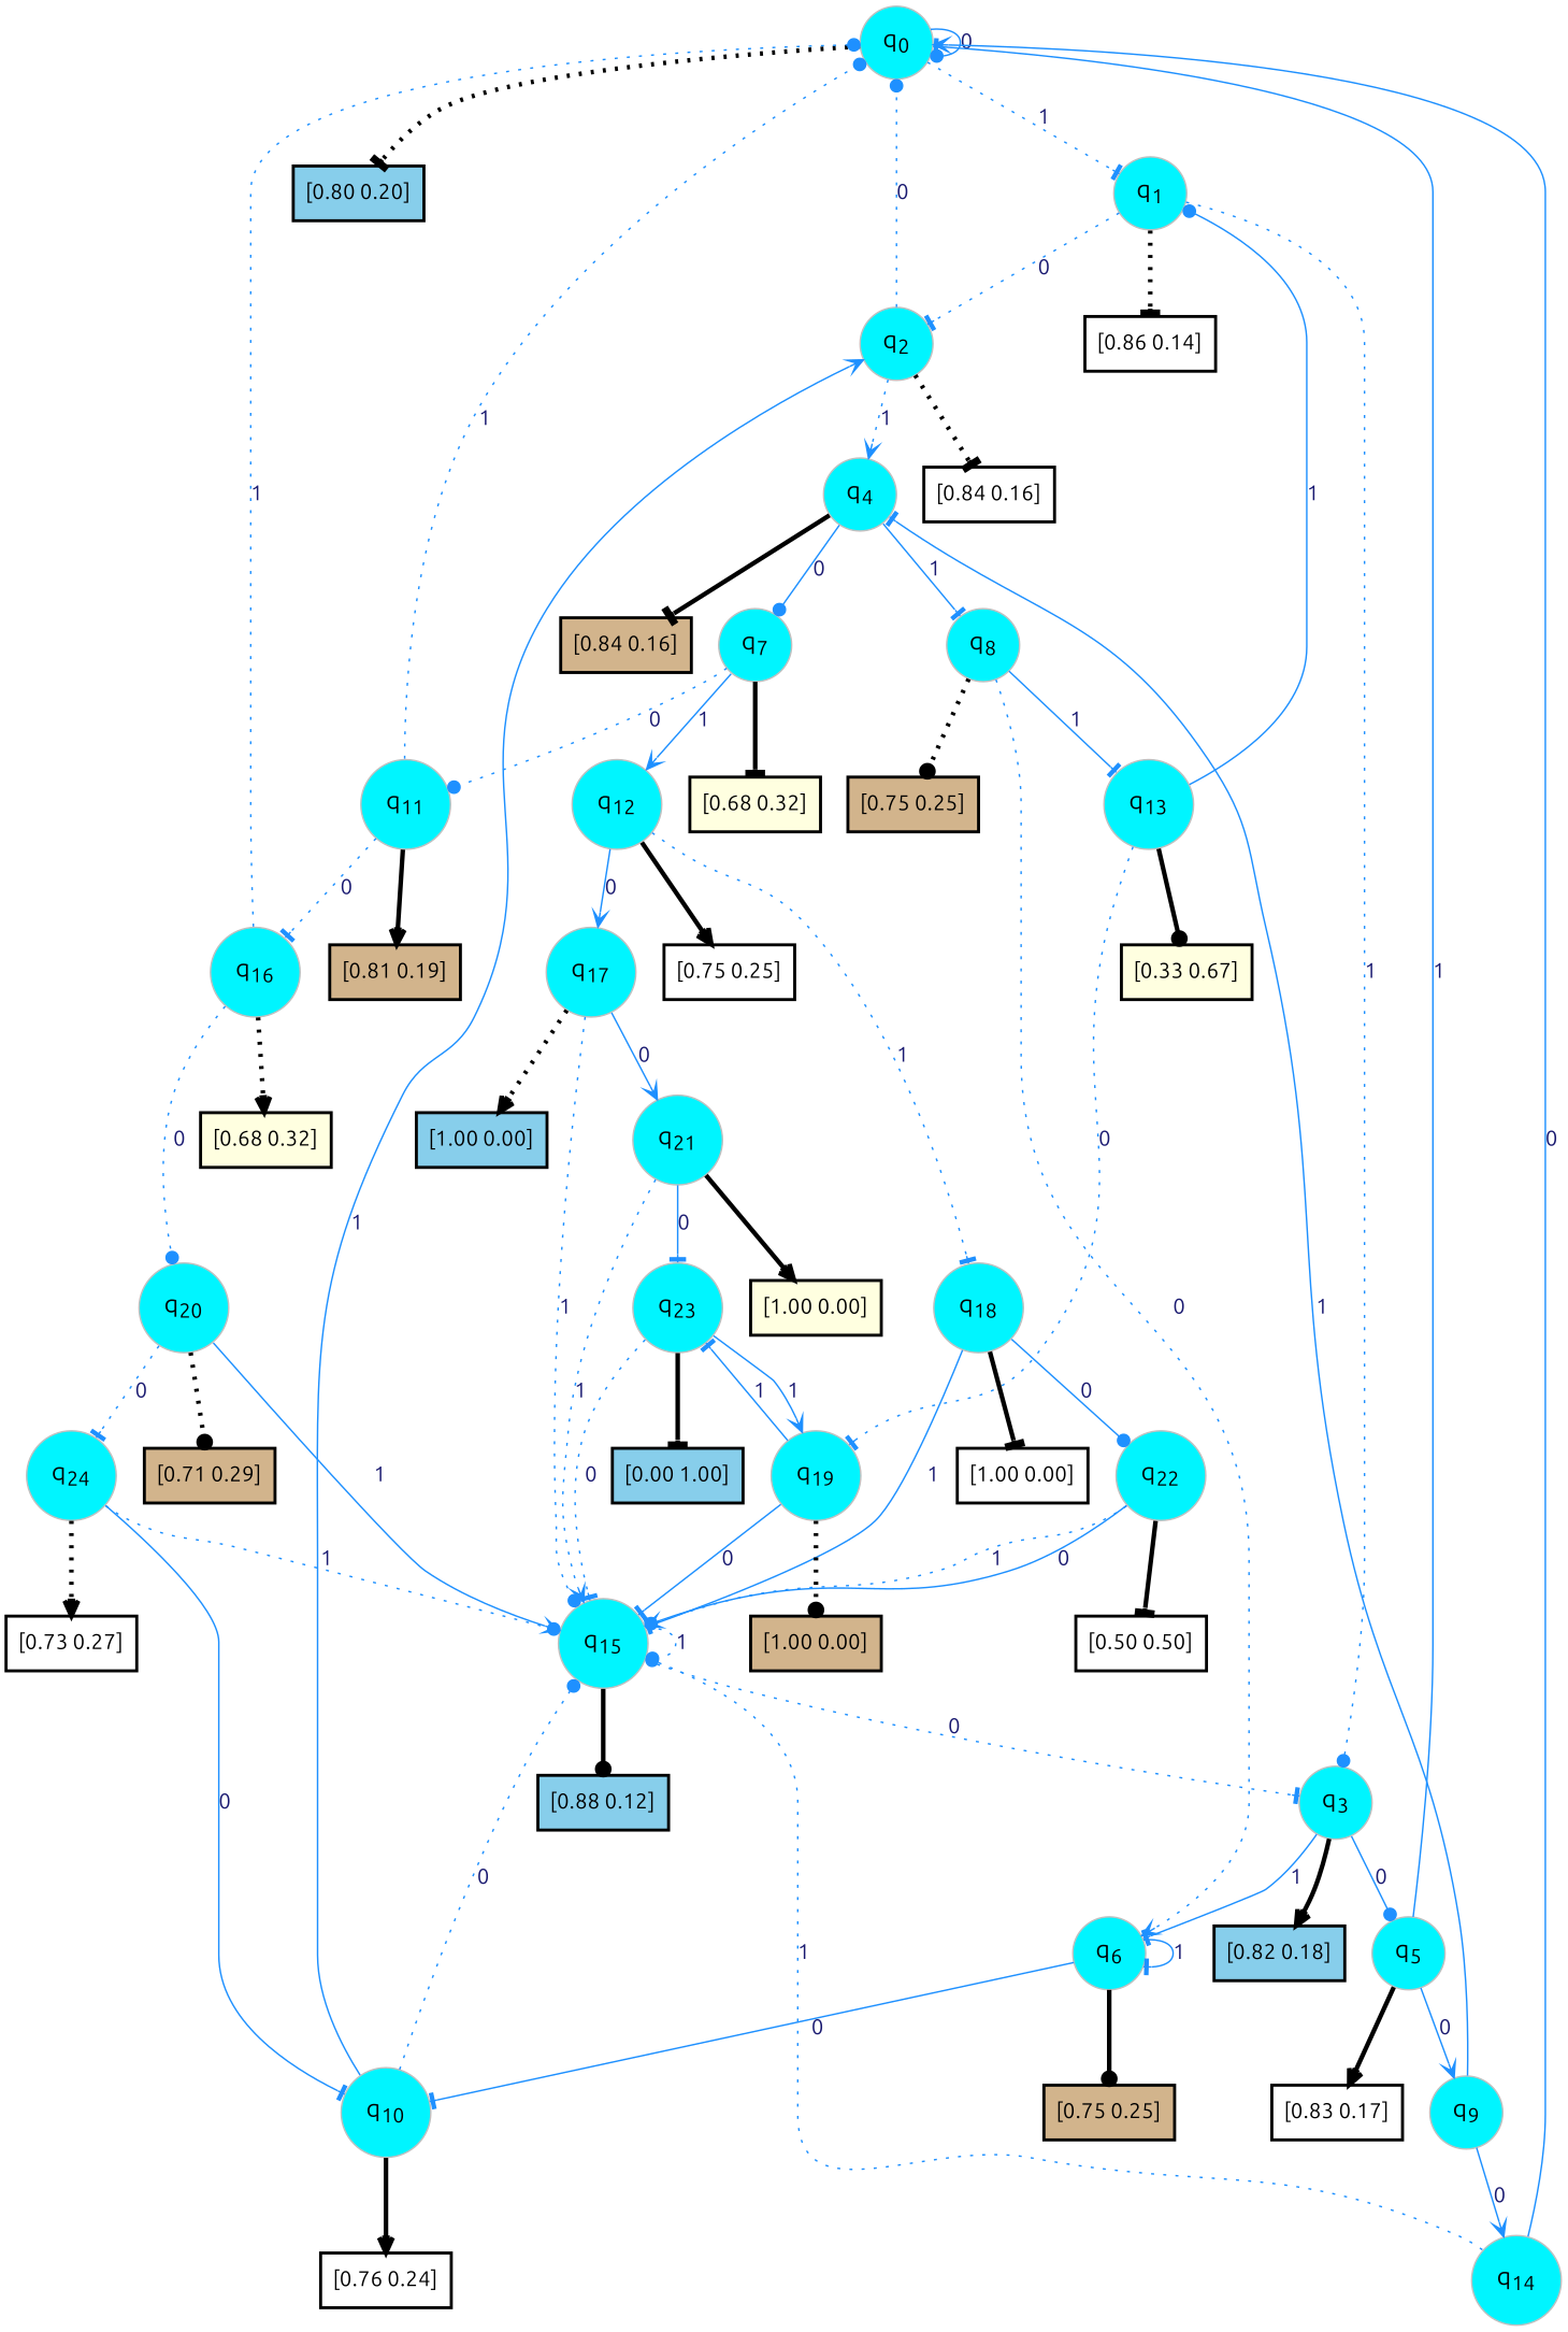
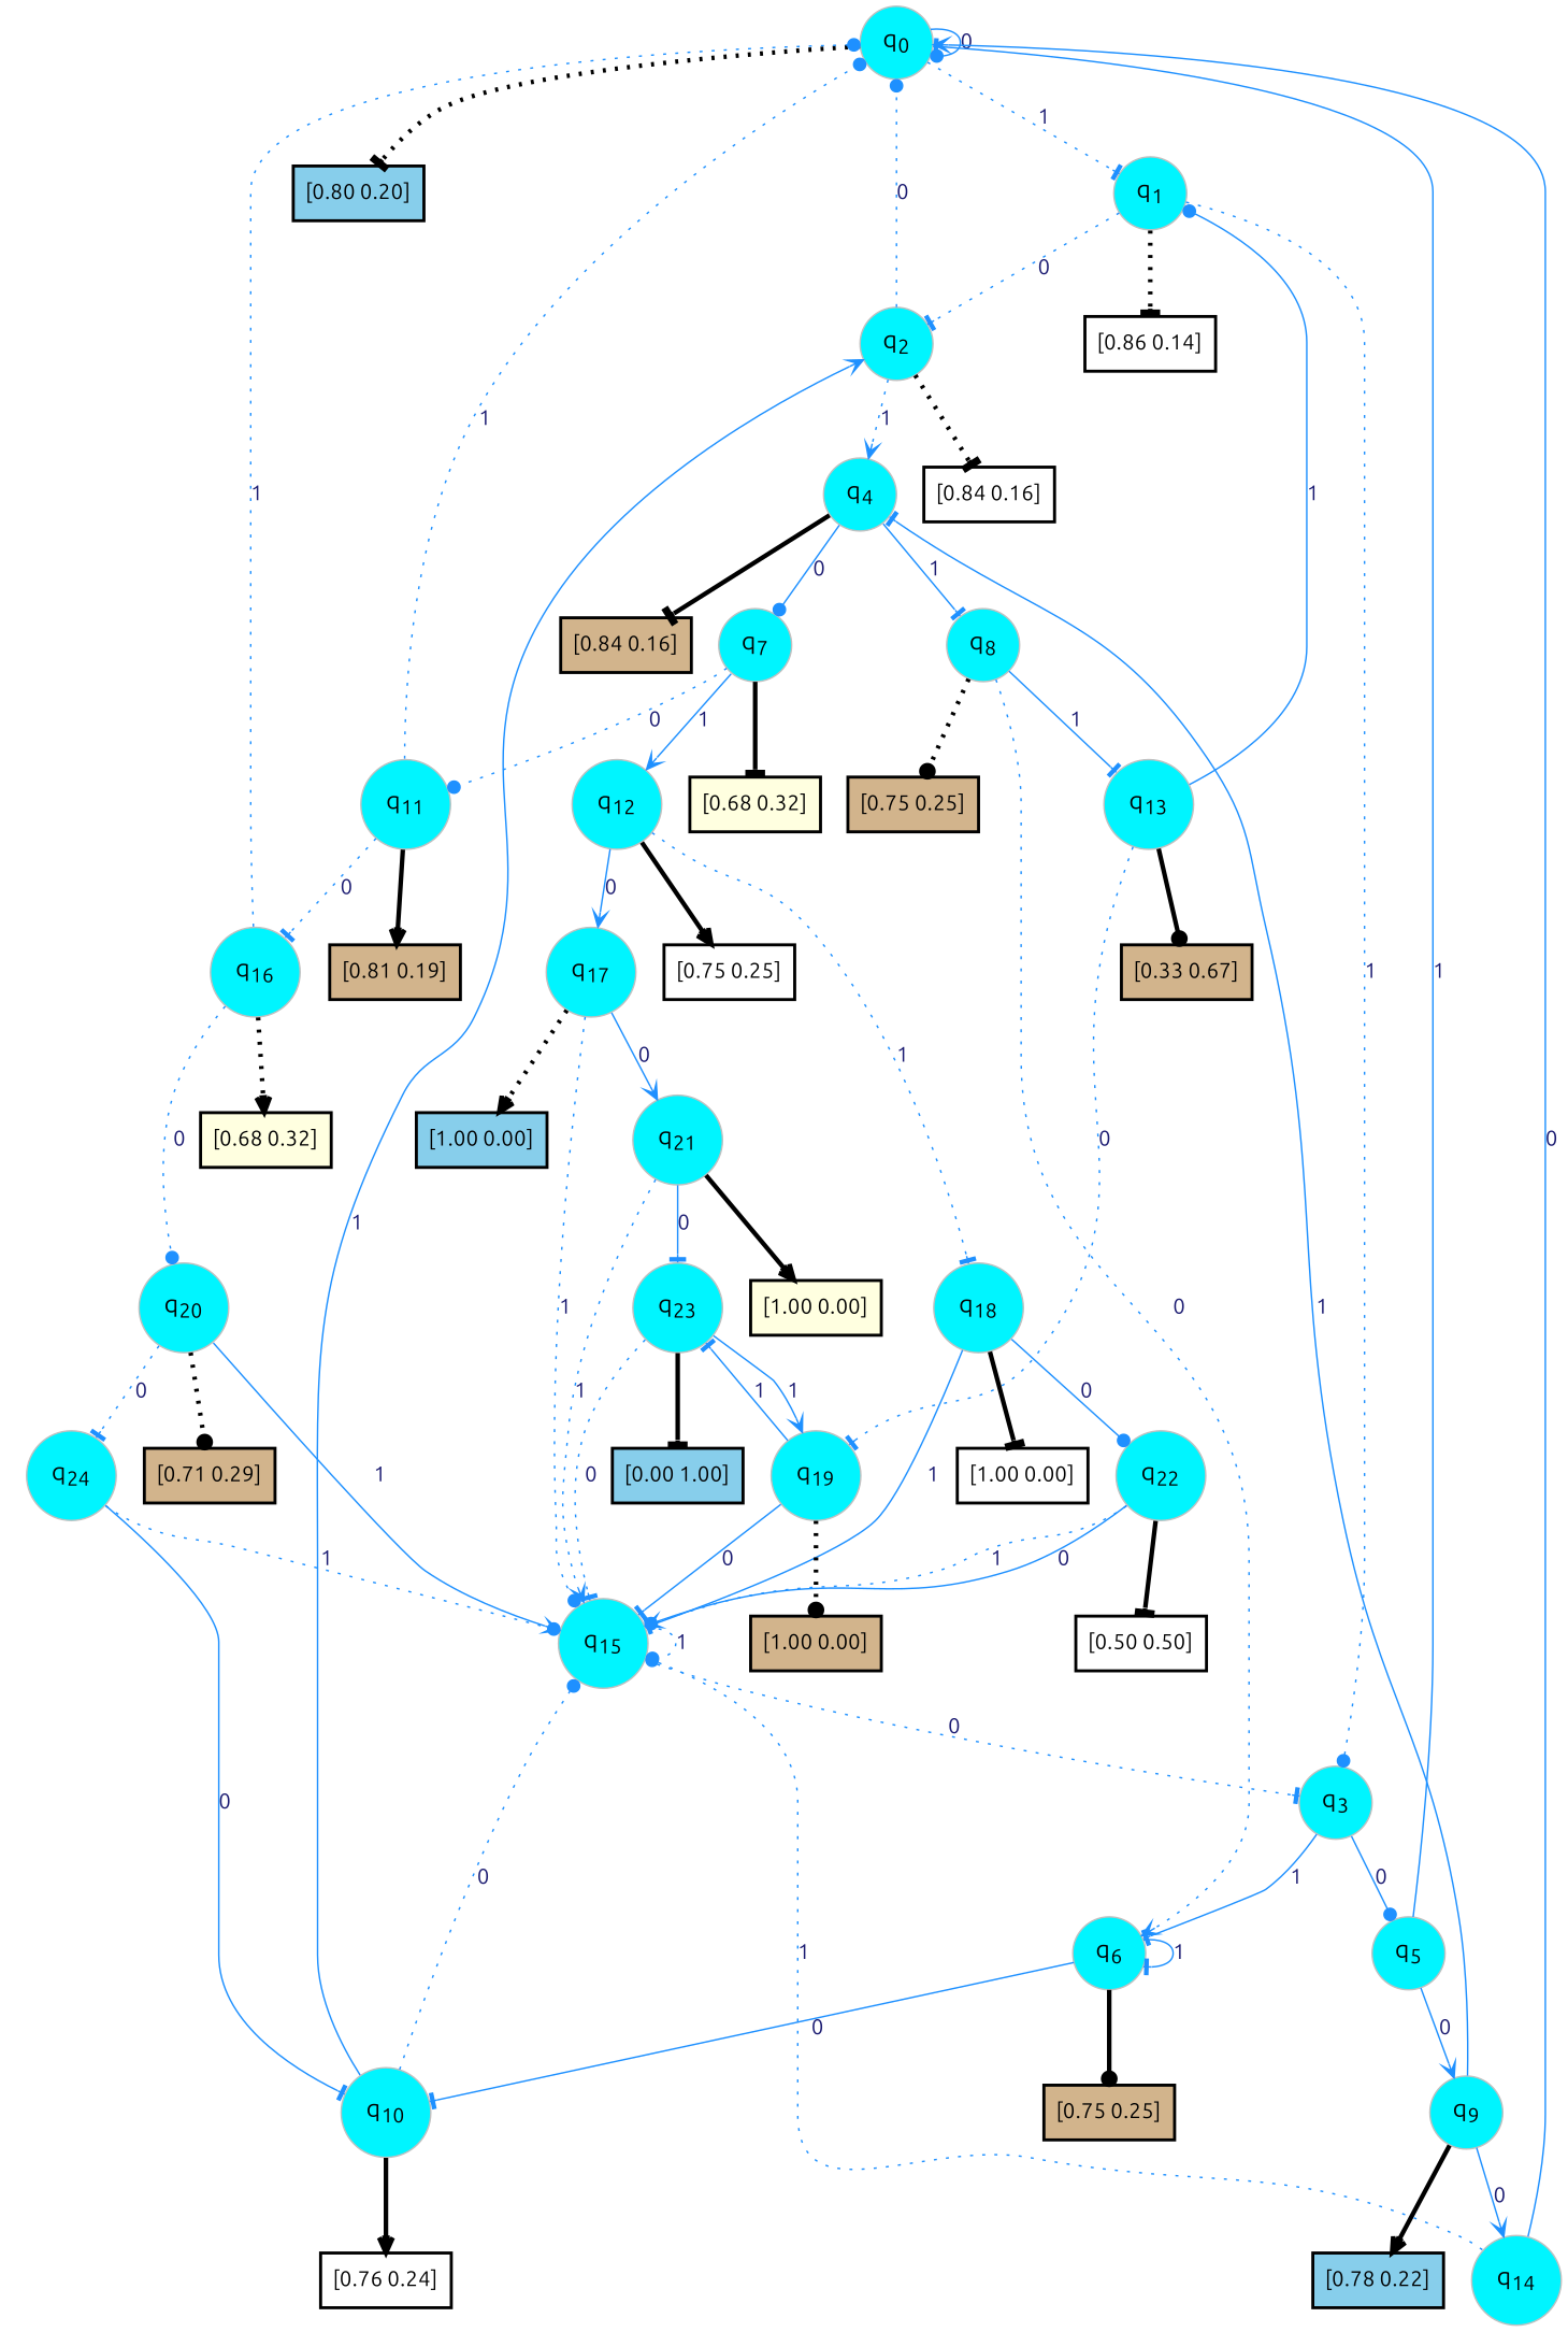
  digraph {
    fontname=Ubuntu
    rankdir=TD
    node [color=gray fillcolor=turquoise1 fontcolor=black fontname=Ubuntu fontsize=16 fontweight=bold shape=circle style=filled]
    edge [arrowhead=tee arrowsize=1 color=dodgerblue1 fontcolor=midnightblue fontname=Ubuntu fontweight=bold penwidth=1 style=dotted weight=20]
    n1 [label=<q<SUB>0</SUB>>]
    n2 [label=<q<SUB>1</SUB>>]
    n3 [color=black fillcolor=skyblue fontsize=14 label="[0.80 0.20]" penwidth=2 shape=box]
    n4 [label=<q<SUB>2</SUB>>]
    n5 [label=<q<SUB>3</SUB>>]
    n6 [color=black fillcolor=white fontsize=14 label="[0.86 0.14]" penwidth=2 shape=box]
    n7 [label=<q<SUB>4</SUB>>]
    n8 [color=black fillcolor=white fontsize=14 label="[0.84 0.16]" penwidth=2 shape=box]
    n9 [label=<q<SUB>5</SUB>>]
    n10 [label=<q<SUB>6</SUB>>]
-   n11 [color=black fillcolor=skyblue fontsize=14 label="[0.82 0.18]" penwidth=2 shape=box]
    n12 [label=<q<SUB>7</SUB>>]
    n13 [label=<q<SUB>8</SUB>>]
    n14 [color=black fillcolor=tan fontsize=14 label="[0.84 0.16]" penwidth=2 shape=box]
    n15 [label=<q<SUB>9</SUB>>]
-   n16 [color=black fillcolor=white fontsize=14 label="[0.83 0.17]" penwidth=2 shape=box]
    n17 [label=<q<SUB>10</SUB>>]
    n18 [color=black fillcolor=tan fontsize=14 label="[0.75 0.25]" penwidth=2 shape=box]
    n19 [label=<q<SUB>11</SUB>>]
    n20 [label=<q<SUB>12</SUB>>]
    n21 [color=black fillcolor=lightyellow fontsize=14 label="[0.68 0.32]" penwidth=2 shape=box]
    n22 [label=<q<SUB>13</SUB>>]
    n23 [color=black fillcolor=tan fontsize=14 label="[0.75 0.25]" penwidth=2 shape=box]
    n24 [label=<q<SUB>14</SUB>>]
+   n25 [color=black fillcolor=skyblue fontsize=14 label="[0.78 0.22]" penwidth=2 shape=box]
    n26 [label=<q<SUB>15</SUB>>]
    n27 [color=black fillcolor=white fontsize=14 label="[0.76 0.24]" penwidth=2 shape=box]
    n28 [label=<q<SUB>16</SUB>>]
    n29 [color=black fillcolor=tan fontsize=14 label="[0.81 0.19]" penwidth=2 shape=box]
    n30 [label=<q<SUB>17</SUB>>]
    n31 [label=<q<SUB>18</SUB>>]
    n32 [color=black fillcolor=white fontsize=14 label="[0.75 0.25]" penwidth=2 shape=box]
    n33 [label=<q<SUB>19</SUB>>]
-   n34 [color=black fillcolor=lightyellow fontsize=14 label="[0.33 0.67]" penwidth=2 shape=box]
-   n35 [color=black fillcolor=skyblue fontsize=14 label="[0.88 0.12]" penwidth=2 shape=box]
+   n34 [color=black fillcolor=tan fontsize=14 label="[0.33 0.67]" penwidth=2 shape=box]
    n36 [label=<q<SUB>20</SUB>>]
    n37 [color=black fillcolor=lightyellow fontsize=14 label="[0.68 0.32]" penwidth=2 shape=box]
    n38 [label=<q<SUB>21</SUB>>]
    n39 [color=black fillcolor=skyblue fontsize=14 label="[1.00 0.00]" penwidth=2 shape=box]
    n40 [label=<q<SUB>22</SUB>>]
    n41 [color=black fillcolor=white fontsize=14 label="[1.00 0.00]" penwidth=2 shape=box]
    n42 [label=<q<SUB>23</SUB>>]
    n43 [color=black fillcolor=tan fontsize=14 label="[1.00 0.00]" penwidth=2 shape=box]
    n44 [label=<q<SUB>24</SUB>>]
    n45 [color=black fillcolor=tan fontsize=14 label="[0.71 0.29]" penwidth=2 shape=box]
    n46 [color=black fillcolor=lightyellow fontsize=14 label="[1.00 0.00]" penwidth=2 shape=box]
    n47 [color=black fillcolor=white fontsize=14 label="[0.50 0.50]" penwidth=2 shape=box]
    n48 [color=black fillcolor=skyblue fontsize=14 label="[0.00 1.00]" penwidth=2 shape=box]
-   n49 [color=black fillcolor=white fontsize=14 label="[0.73 0.27]" penwidth=2 shape=box]
    n1 -> n1 [arrowhead=dot label=0 style=solid]
    n1 -> n2 [label=1]
    n1 -> n3 [color=black penwidth=3]
    n2 -> n4 [label=0]
    n2 -> n5 [arrowhead=dot label=1]
    n2 -> n6 [color=black penwidth=3]
    n4 -> n1 [arrowhead=dot label=0]
    n4 -> n7 [arrowhead=vee label=1]
    n4 -> n8 [color=black penwidth=3]
    n5 -> n9 [arrowhead=dot label=0 style=bold]
    n5 -> n10 [label=1 style=solid]
-   n5 -> n11 [arrowhead=vee color=black penwidth=3 style=solid]
    n7 -> n12 [arrowhead=dot label=0 style=solid]
    n7 -> n13 [label=1 style=bold]
    n7 -> n14 [color=black penwidth=3 style=bold]
    n9 -> n1 [label=1 style=solid]
    n9 -> n15 [arrowhead=vee label=0 style=bold]
-   n9 -> n16 [arrowhead=vee color=black penwidth=3 style=solid]
    n10 -> n10 [label=1 style=solid]
    n10 -> n17 [label=0 style=bold]
    n10 -> n18 [arrowhead=dot color=black penwidth=3 style=bold]
    n12 -> n19 [arrowhead=dot label=0]
    n12 -> n20 [arrowhead=vee label=1 style=solid]
    n12 -> n21 [color=black penwidth=3 style=solid]
    n13 -> n10 [arrowhead=vee label=0]
    n13 -> n22 [label=1 style=bold]
    n13 -> n23 [arrowhead=dot color=black penwidth=3]
    n15 -> n7 [label=1 style=solid]
    n15 -> n24 [arrowhead=vee label=0 style=solid]
+   n15 -> n25 [arrowhead=vee color=black penwidth=3 style=bold]
    n17 -> n4 [arrowhead=vee label=1 style=bold]
    n17 -> n26 [arrowhead=dot label=0]
    n17 -> n27 [arrowhead=vee color=black penwidth=3 style=bold]
    n19 -> n1 [arrowhead=dot label=1]
    n19 -> n28 [label=0]
    n19 -> n29 [arrowhead=vee color=black penwidth=3 style=solid]
    n20 -> n30 [arrowhead=vee label=0 style=bold]
    n20 -> n31 [label=1]
    n20 -> n32 [arrowhead=vee color=black penwidth=3 style=solid]
    n22 -> n2 [arrowhead=dot label=1 style=solid]
    n22 -> n33 [label=0]
    n22 -> n34 [arrowhead=dot color=black penwidth=3 style=solid]
    n24 -> n1 [arrowhead=vee label=0 style=solid]
    n24 -> n26 [arrowhead=dot label=1]
    n26 -> n5 [label=0]
    n26 -> n26 [arrowhead=dot label=1]
-   n26 -> n35 [arrowhead=dot color=black penwidth=3 style=bold]
    n28 -> n1 [arrowhead=dot label=1]
    n28 -> n36 [arrowhead=dot label=0]
    n28 -> n37 [arrowhead=vee color=black penwidth=3]
    n30 -> n26 [arrowhead=dot label=1]
    n30 -> n38 [arrowhead=vee label=0 style=bold]
    n30 -> n39 [arrowhead=vee color=black penwidth=3]
    n31 -> n26 [label=1 style=bold]
    n31 -> n40 [arrowhead=dot label=0 style=solid]
    n31 -> n41 [color=black penwidth=3 style=solid]
    n33 -> n26 [label=0 style=solid]
    n33 -> n42 [label=1 style=solid]
    n33 -> n43 [arrowhead=dot color=black penwidth=3]
    n36 -> n26 [arrowhead=vee label=1 style=bold]
    n36 -> n44 [label=0]
    n36 -> n45 [arrowhead=dot color=black penwidth=3]
    n38 -> n26 [arrowhead=vee label=1]
    n38 -> n42 [label=0 style=solid]
    n38 -> n46 [arrowhead=vee color=black penwidth=3 style=bold]
    n40 -> n26 [arrowhead=dot label=0 style=bold]
    n40 -> n26 [arrowhead=vee label=1]
    n40 -> n47 [color=black penwidth=3 style=solid]
    n42 -> n26 [label=0]
    n42 -> n33 [arrowhead=vee label=1 style=solid]
    n42 -> n48 [color=black penwidth=3 style=bold]
    n44 -> n17 [label=0 style=bold]
    n44 -> n26 [arrowhead=dot label=1]
-   n44 -> n49 [arrowhead=vee color=black penwidth=3]
  }
